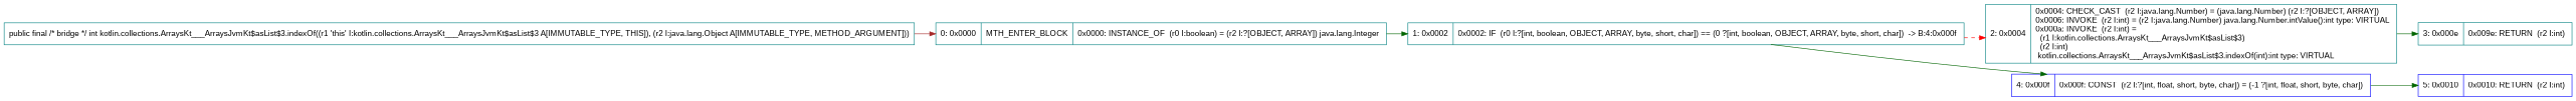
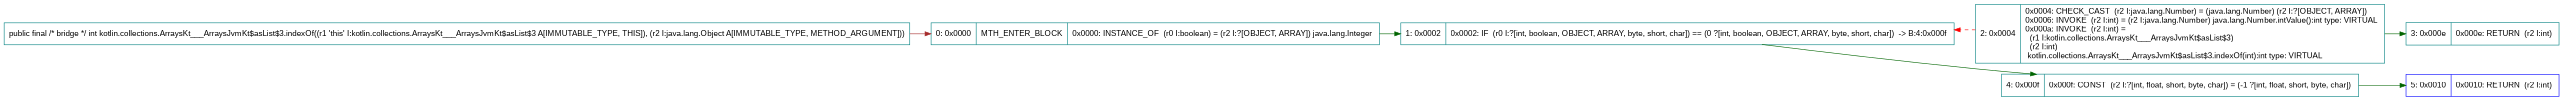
  digraph {
    fontname="Liberation Sans"
    rankdir=LR
    node [color=teal fontname="Liberation Sans" shape=record]
    edge [color=darkgreen fontname="Liberation Sans"]
    n1 [label="{0\:\ 0x0000|MTH_ENTER_BLOCK\l|0x0000: INSTANCE_OF  (r0 I:boolean) = (r2 I:?[OBJECT, ARRAY]) java.lang.Integer \l}"]
    n2 [label="{1\:\ 0x0002|0x0002: IF  (r0 I:?[int, boolean, OBJECT, ARRAY, byte, short, char]) == (0 ?[int, boolean, OBJECT, ARRAY, byte, short, char])  \-\> B:4:0x000f \l}"]
    n3 [label="{2\:\ 0x0004|0x0004: CHECK_CAST  (r2 I:java.lang.Number) = (java.lang.Number) (r2 I:?[OBJECT, ARRAY]) \l0x0006: INVOKE  (r2 I:int) = (r2 I:java.lang.Number) java.lang.Number.intValue():int type: VIRTUAL \l0x000a: INVOKE  (r2 I:int) = \l  (r1 I:kotlin.collections.ArraysKt___ArraysJvmKt$asList$3)\l  (r2 I:int)\l kotlin.collections.ArraysKt___ArraysJvmKt$asList$3.indexOf(int):int type: VIRTUAL \l}"]
-   n4 [color=blue label="{4\:\ 0x000f|0x000f: CONST  (r2 I:?[int, float, short, byte, char]) = (\-1 ?[int, float, short, byte, char]) \l}"]
-   n5 [label="{3\:\ 0x000e|0x009e: RETURN  (r2 I:int) \l}"]
+   n4 [label="{4\:\ 0x000f|0x000f: CONST  (r2 I:?[int, float, short, byte, char]) = (\-1 ?[int, float, short, byte, char]) \l}"]
+   n5 [label="{3\:\ 0x000e|0x000e: RETURN  (r2 I:int) \l}"]
    n6 [color=blue label="{5\:\ 0x0010|0x0010: RETURN  (r2 I:int) \l}"]
    n7 [label="{public final \/* bridge *\/ int kotlin.collections.ArraysKt___ArraysJvmKt$asList$3.indexOf((r1 'this' I:kotlin.collections.ArraysKt___ArraysJvmKt$asList$3 A[IMMUTABLE_TYPE, THIS]), (r2 I:java.lang.Object A[IMMUTABLE_TYPE, METHOD_ARGUMENT])) }"]
    n1 -> n2
-   n2 -> n3 [color=red style=dashed]
+   n3 -> n2 [color=red style=dashed]
    n2 -> n4
    n3 -> n5
    n4 -> n6
    n7 -> n1 [color=brown]
  }
